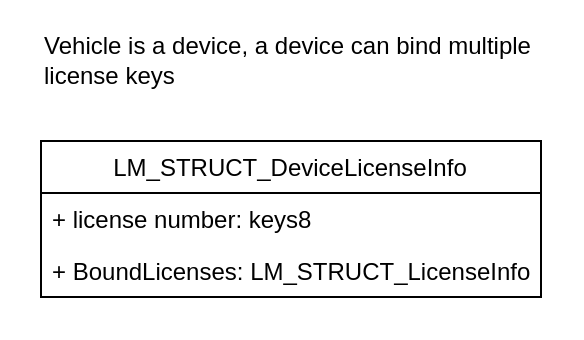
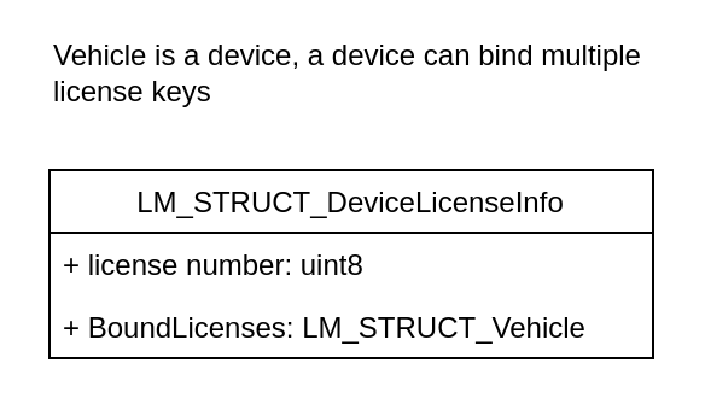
  <mxCell id="0" />
  <mxCell id="1" parent="0" />
  <mxCell id="2" value="LM_STRUCT_DeviceLicenseInfo" style="swimlane;fontStyle=0;childLayout=stackLayout;horizontal=1;startSize=26;fillColor=none;horizontalStack=0;resizeParent=1;resizeParentMax=0;resizeLast=0;collapsible=1;marginBottom=0;hachureGap=4;pointerEvents=0;" vertex="1" parent="1"><mxGeometry x="20" y="70" width="250" height="78" as="geometry"><mxRectangle x="-1520" y="-1050" width="90" height="26" as="alternateBounds" /></mxGeometry></mxCell>
- <mxCell id="3" value="+ license number: keys8" style="text;strokeColor=none;fillColor=none;align=left;verticalAlign=top;spacingLeft=4;spacingRight=4;overflow=hidden;rotatable=0;points=[[0,0.5],[1,0.5]];portConstraint=eastwest;" vertex="1" parent="2"><mxGeometry y="26" width="250" height="26" as="geometry" /></mxCell>
- <mxCell id="4" value="+ BoundLicenses: LM_STRUCT_LicenseInfo" style="text;strokeColor=none;fillColor=none;align=left;verticalAlign=top;spacingLeft=4;spacingRight=4;overflow=hidden;rotatable=0;points=[[0,0.5],[1,0.5]];portConstraint=eastwest;" vertex="1" parent="2"><mxGeometry y="52" width="250" height="26" as="geometry" /></mxCell>
+ <mxCell id="3" value="+ license number: uint8" style="text;strokeColor=none;fillColor=none;align=left;verticalAlign=top;spacingLeft=4;spacingRight=4;overflow=hidden;rotatable=0;points=[[0,0.5],[1,0.5]];portConstraint=eastwest;" vertex="1" parent="2"><mxGeometry y="26" width="250" height="26" as="geometry" /></mxCell>
+ <mxCell id="4" value="+ BoundLicenses: LM_STRUCT_Vehicle" style="text;strokeColor=none;fillColor=none;align=left;verticalAlign=top;spacingLeft=4;spacingRight=4;overflow=hidden;rotatable=0;points=[[0,0.5],[1,0.5]];portConstraint=eastwest;" vertex="1" parent="2"><mxGeometry y="52" width="250" height="26" as="geometry" /></mxCell>
  <mxCell id="5" value="Vehicle is a device, a device can bind multiple license keys" style="text;html=1;strokeColor=none;fillColor=none;align=left;verticalAlign=middle;whiteSpace=wrap;rounded=1;hachureGap=4;pointerEvents=0;" vertex="1" parent="1"><mxGeometry x="20" y="20" width="250" height="20" as="geometry" /></mxCell>
